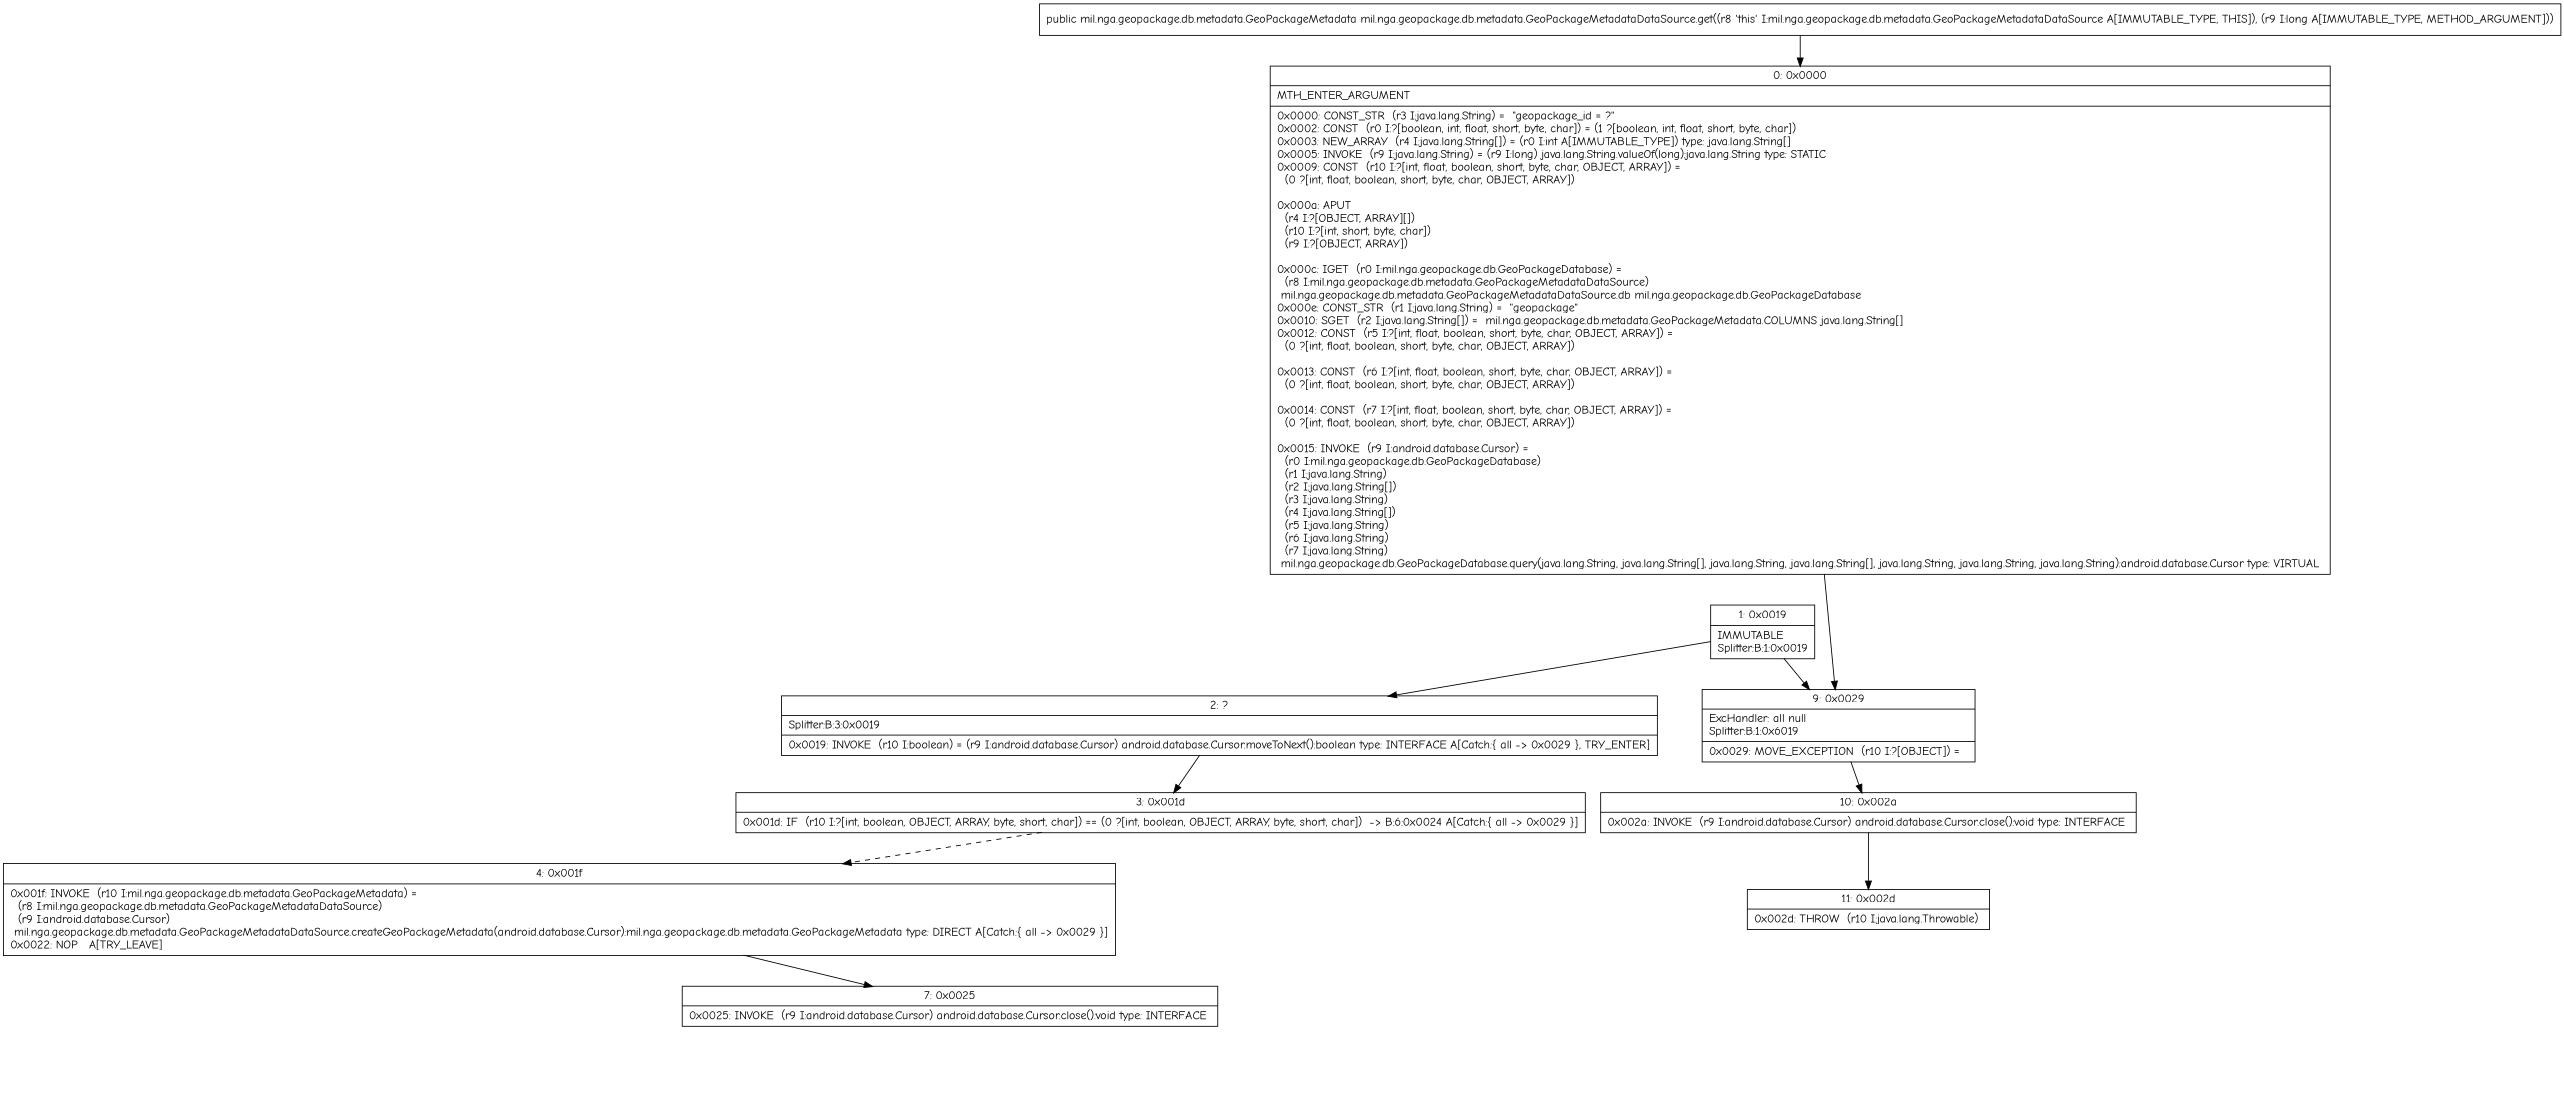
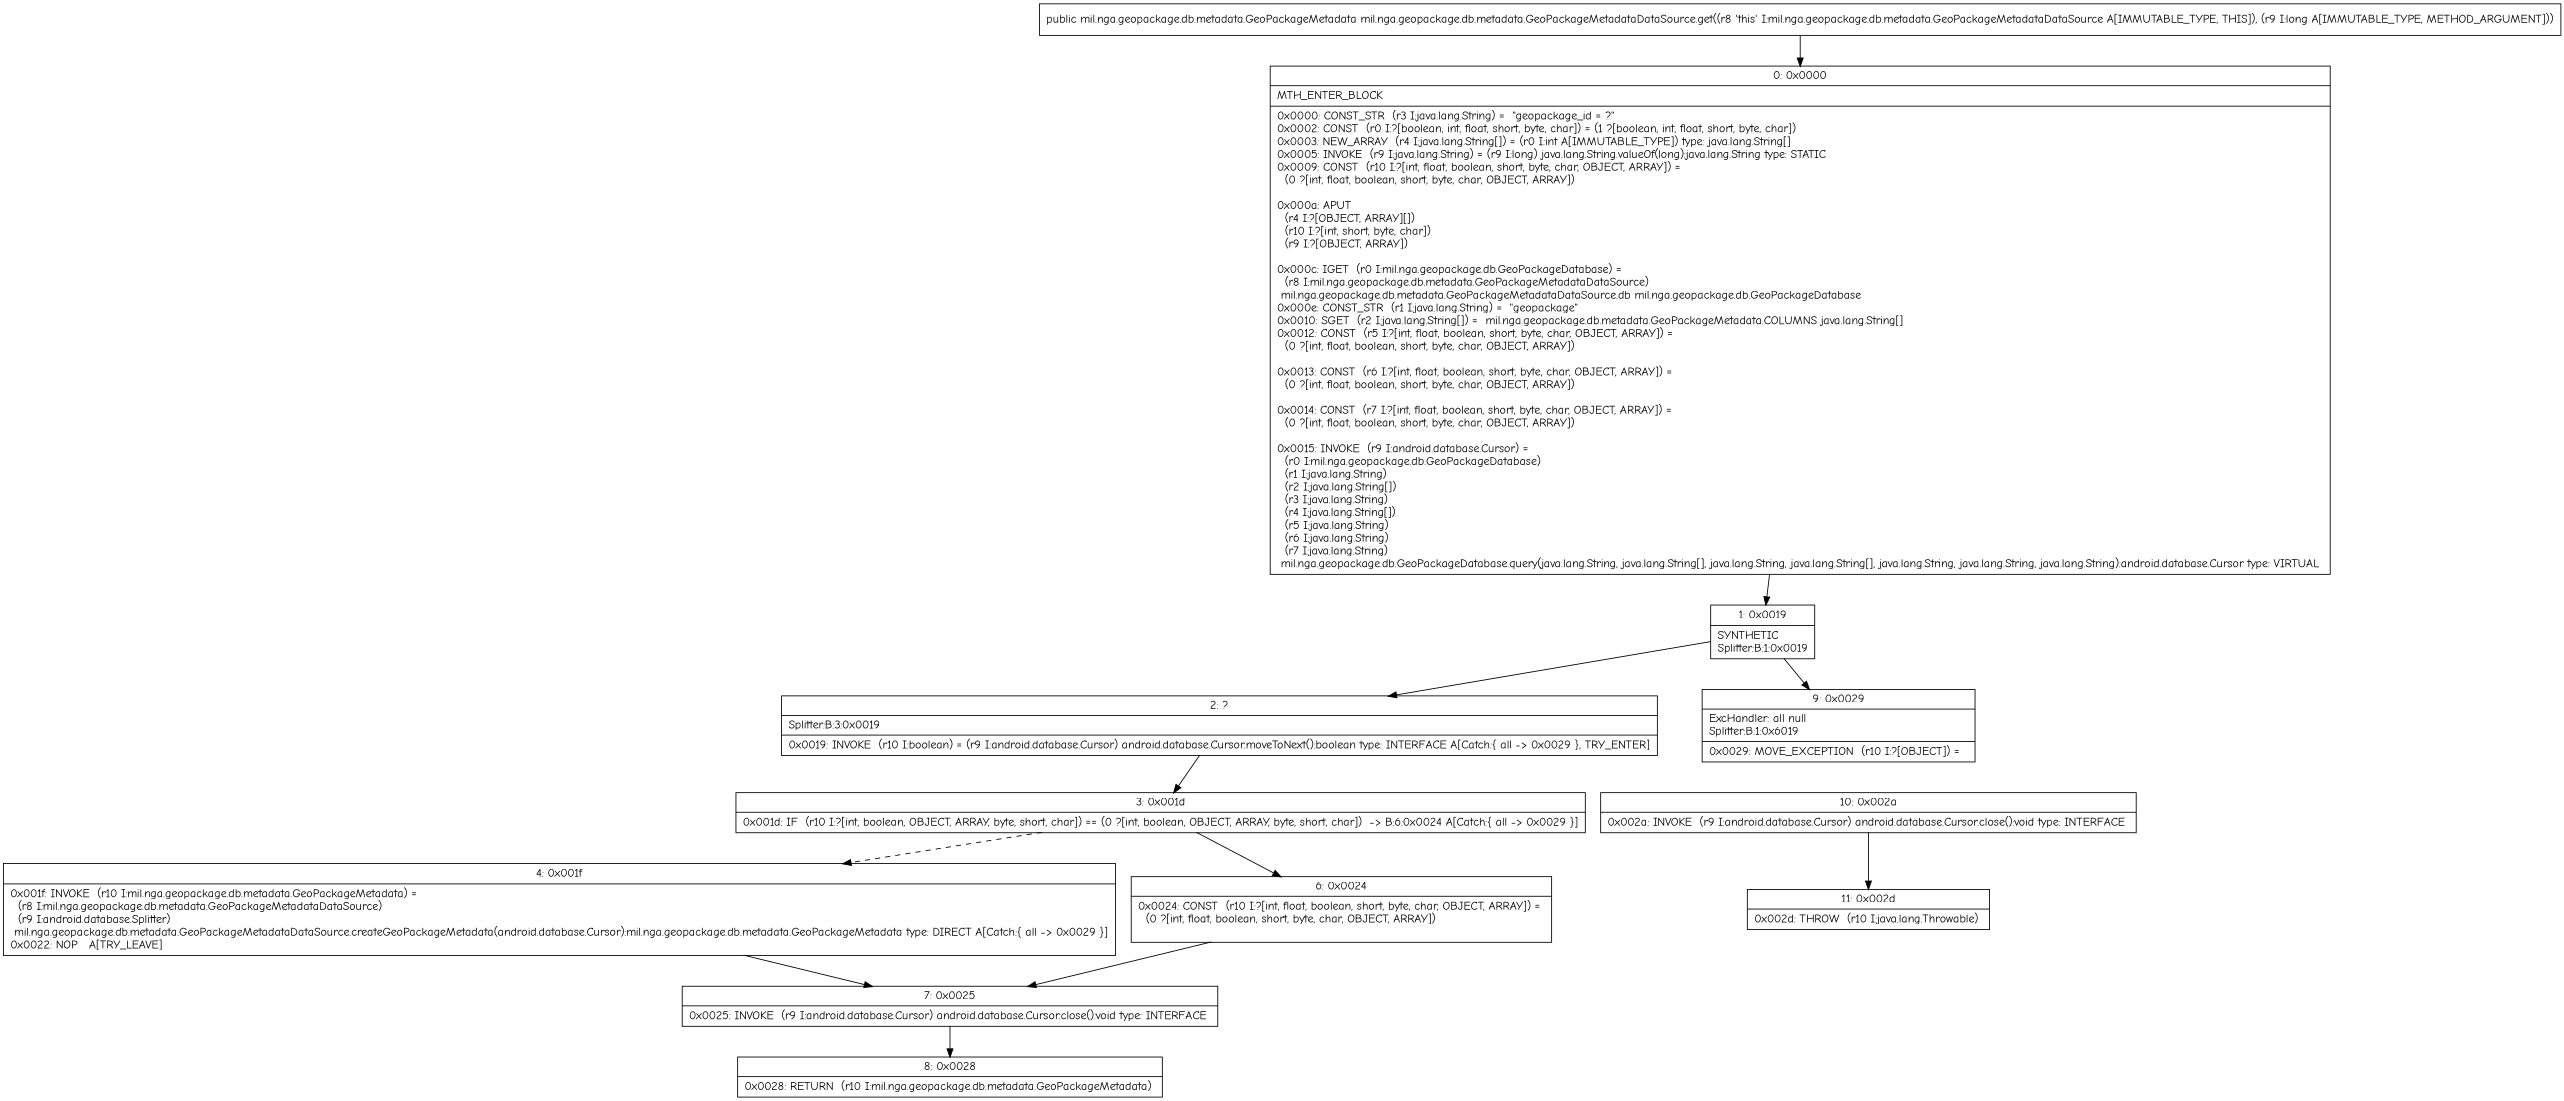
  digraph {
    fontname="Comic Neue"
    node [fontname="Comic Neue" shape=record]
    edge [fontname="Comic Neue"]
-   n1 [label="{0\:\ 0x0000|MTH_ENTER_ARGUMENT\l|0x0000: CONST_STR  (r3 I:java.lang.String) =  \"geopackage_id = ?\" \l0x0002: CONST  (r0 I:?[boolean, int, float, short, byte, char]) = (1 ?[boolean, int, float, short, byte, char]) \l0x0003: NEW_ARRAY  (r4 I:java.lang.String[]) = (r0 I:int A[IMMUTABLE_TYPE]) type: java.lang.String[] \l0x0005: INVOKE  (r9 I:java.lang.String) = (r9 I:long) java.lang.String.valueOf(long):java.lang.String type: STATIC \l0x0009: CONST  (r10 I:?[int, float, boolean, short, byte, char, OBJECT, ARRAY]) = \l  (0 ?[int, float, boolean, short, byte, char, OBJECT, ARRAY])\l \l0x000a: APUT  \l  (r4 I:?[OBJECT, ARRAY][])\l  (r10 I:?[int, short, byte, char])\l  (r9 I:?[OBJECT, ARRAY])\l \l0x000c: IGET  (r0 I:mil.nga.geopackage.db.GeoPackageDatabase) = \l  (r8 I:mil.nga.geopackage.db.metadata.GeoPackageMetadataDataSource)\l mil.nga.geopackage.db.metadata.GeoPackageMetadataDataSource.db mil.nga.geopackage.db.GeoPackageDatabase \l0x000e: CONST_STR  (r1 I:java.lang.String) =  \"geopackage\" \l0x0010: SGET  (r2 I:java.lang.String[]) =  mil.nga.geopackage.db.metadata.GeoPackageMetadata.COLUMNS java.lang.String[] \l0x0012: CONST  (r5 I:?[int, float, boolean, short, byte, char, OBJECT, ARRAY]) = \l  (0 ?[int, float, boolean, short, byte, char, OBJECT, ARRAY])\l \l0x0013: CONST  (r6 I:?[int, float, boolean, short, byte, char, OBJECT, ARRAY]) = \l  (0 ?[int, float, boolean, short, byte, char, OBJECT, ARRAY])\l \l0x0014: CONST  (r7 I:?[int, float, boolean, short, byte, char, OBJECT, ARRAY]) = \l  (0 ?[int, float, boolean, short, byte, char, OBJECT, ARRAY])\l \l0x0015: INVOKE  (r9 I:android.database.Cursor) = \l  (r0 I:mil.nga.geopackage.db.GeoPackageDatabase)\l  (r1 I:java.lang.String)\l  (r2 I:java.lang.String[])\l  (r3 I:java.lang.String)\l  (r4 I:java.lang.String[])\l  (r5 I:java.lang.String)\l  (r6 I:java.lang.String)\l  (r7 I:java.lang.String)\l mil.nga.geopackage.db.GeoPackageDatabase.query(java.lang.String, java.lang.String[], java.lang.String, java.lang.String[], java.lang.String, java.lang.String, java.lang.String):android.database.Cursor type: VIRTUAL \l}"]
-   n2 [label="{1\:\ 0x0019|IMMUTABLE\lSplitter:B:1:0x0019\l}"]
+   n1 [label="{0\:\ 0x0000|MTH_ENTER_BLOCK\l|0x0000: CONST_STR  (r3 I:java.lang.String) =  \"geopackage_id = ?\" \l0x0002: CONST  (r0 I:?[boolean, int, float, short, byte, char]) = (1 ?[boolean, int, float, short, byte, char]) \l0x0003: NEW_ARRAY  (r4 I:java.lang.String[]) = (r0 I:int A[IMMUTABLE_TYPE]) type: java.lang.String[] \l0x0005: INVOKE  (r9 I:java.lang.String) = (r9 I:long) java.lang.String.valueOf(long):java.lang.String type: STATIC \l0x0009: CONST  (r10 I:?[int, float, boolean, short, byte, char, OBJECT, ARRAY]) = \l  (0 ?[int, float, boolean, short, byte, char, OBJECT, ARRAY])\l \l0x000a: APUT  \l  (r4 I:?[OBJECT, ARRAY][])\l  (r10 I:?[int, short, byte, char])\l  (r9 I:?[OBJECT, ARRAY])\l \l0x000c: IGET  (r0 I:mil.nga.geopackage.db.GeoPackageDatabase) = \l  (r8 I:mil.nga.geopackage.db.metadata.GeoPackageMetadataDataSource)\l mil.nga.geopackage.db.metadata.GeoPackageMetadataDataSource.db mil.nga.geopackage.db.GeoPackageDatabase \l0x000e: CONST_STR  (r1 I:java.lang.String) =  \"geopackage\" \l0x0010: SGET  (r2 I:java.lang.String[]) =  mil.nga.geopackage.db.metadata.GeoPackageMetadata.COLUMNS java.lang.String[] \l0x0012: CONST  (r5 I:?[int, float, boolean, short, byte, char, OBJECT, ARRAY]) = \l  (0 ?[int, float, boolean, short, byte, char, OBJECT, ARRAY])\l \l0x0013: CONST  (r6 I:?[int, float, boolean, short, byte, char, OBJECT, ARRAY]) = \l  (0 ?[int, float, boolean, short, byte, char, OBJECT, ARRAY])\l \l0x0014: CONST  (r7 I:?[int, float, boolean, short, byte, char, OBJECT, ARRAY]) = \l  (0 ?[int, float, boolean, short, byte, char, OBJECT, ARRAY])\l \l0x0015: INVOKE  (r9 I:android.database.Cursor) = \l  (r0 I:mil.nga.geopackage.db.GeoPackageDatabase)\l  (r1 I:java.lang.String)\l  (r2 I:java.lang.String[])\l  (r3 I:java.lang.String)\l  (r4 I:java.lang.String[])\l  (r5 I:java.lang.String)\l  (r6 I:java.lang.String)\l  (r7 I:java.lang.String)\l mil.nga.geopackage.db.GeoPackageDatabase.query(java.lang.String, java.lang.String[], java.lang.String, java.lang.String[], java.lang.String, java.lang.String, java.lang.String):android.database.Cursor type: VIRTUAL \l}"]
+   n2 [label="{1\:\ 0x0019|SYNTHETIC\lSplitter:B:1:0x0019\l}"]
    n3 [label="{2\:\ ?|Splitter:B:3:0x0019\l|0x0019: INVOKE  (r10 I:boolean) = (r9 I:android.database.Cursor) android.database.Cursor.moveToNext():boolean type: INTERFACE A[Catch:\{ all \-\> 0x0029 \}, TRY_ENTER]\l}"]
    n4 [label="{9\:\ 0x0029|ExcHandler: all null\lSplitter:B:1:0x6019\l|0x0029: MOVE_EXCEPTION  (r10 I:?[OBJECT]) =  \l}"]
    n5 [label="{3\:\ 0x001d|0x001d: IF  (r10 I:?[int, boolean, OBJECT, ARRAY, byte, short, char]) == (0 ?[int, boolean, OBJECT, ARRAY, byte, short, char])  \-\> B:6:0x0024 A[Catch:\{ all \-\> 0x0029 \}]\l}"]
    n6 [label="{10\:\ 0x002a|0x002a: INVOKE  (r9 I:android.database.Cursor) android.database.Cursor.close():void type: INTERFACE \l}"]
-   n7 [label="{4\:\ 0x001f|0x001f: INVOKE  (r10 I:mil.nga.geopackage.db.metadata.GeoPackageMetadata) = \l  (r8 I:mil.nga.geopackage.db.metadata.GeoPackageMetadataDataSource)\l  (r9 I:android.database.Cursor)\l mil.nga.geopackage.db.metadata.GeoPackageMetadataDataSource.createGeoPackageMetadata(android.database.Cursor):mil.nga.geopackage.db.metadata.GeoPackageMetadata type: DIRECT A[Catch:\{ all \-\> 0x0029 \}]\l0x0022: NOP   A[TRY_LEAVE]\l}"]
+   n7 [label="{4\:\ 0x001f|0x001f: INVOKE  (r10 I:mil.nga.geopackage.db.metadata.GeoPackageMetadata) = \l  (r8 I:mil.nga.geopackage.db.metadata.GeoPackageMetadataDataSource)\l  (r9 I:android.database.Splitter)\l mil.nga.geopackage.db.metadata.GeoPackageMetadataDataSource.createGeoPackageMetadata(android.database.Cursor):mil.nga.geopackage.db.metadata.GeoPackageMetadata type: DIRECT A[Catch:\{ all \-\> 0x0029 \}]\l0x0022: NOP   A[TRY_LEAVE]\l}"]
+   n8 [label="{6\:\ 0x0024|0x0024: CONST  (r10 I:?[int, float, boolean, short, byte, char, OBJECT, ARRAY]) = \l  (0 ?[int, float, boolean, short, byte, char, OBJECT, ARRAY])\l \l}"]
    n9 [label="{7\:\ 0x0025|0x0025: INVOKE  (r9 I:android.database.Cursor) android.database.Cursor.close():void type: INTERFACE \l}"]
+   n10 [label="{8\:\ 0x0028|0x0028: RETURN  (r10 I:mil.nga.geopackage.db.metadata.GeoPackageMetadata) \l}"]
    n11 [label="{11\:\ 0x002d|0x002d: THROW  (r10 I:java.lang.Throwable) \l}"]
    n12 [label="{public mil.nga.geopackage.db.metadata.GeoPackageMetadata mil.nga.geopackage.db.metadata.GeoPackageMetadataDataSource.get((r8 'this' I:mil.nga.geopackage.db.metadata.GeoPackageMetadataDataSource A[IMMUTABLE_TYPE, THIS]), (r9 I:long A[IMMUTABLE_TYPE, METHOD_ARGUMENT])) }"]
-   n1 -> n4
+   n1 -> n2
    n2 -> n3
    n2 -> n4
    n3 -> n5
-   n4 -> n6
    n5 -> n7 [style=dashed]
+   n5 -> n8
    n6 -> n11
    n7 -> n9
+   n8 -> n9
+   n9 -> n10
    n12 -> n1
  }
